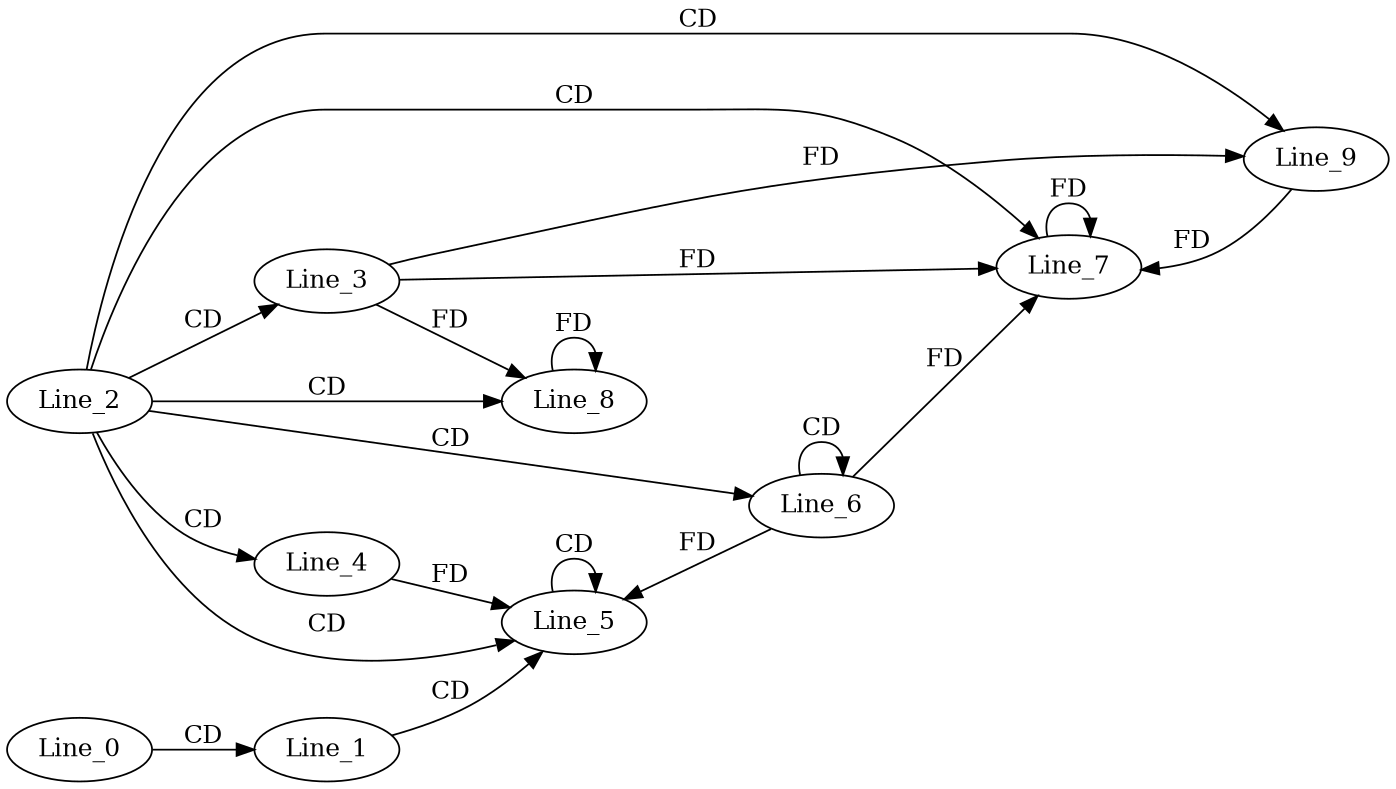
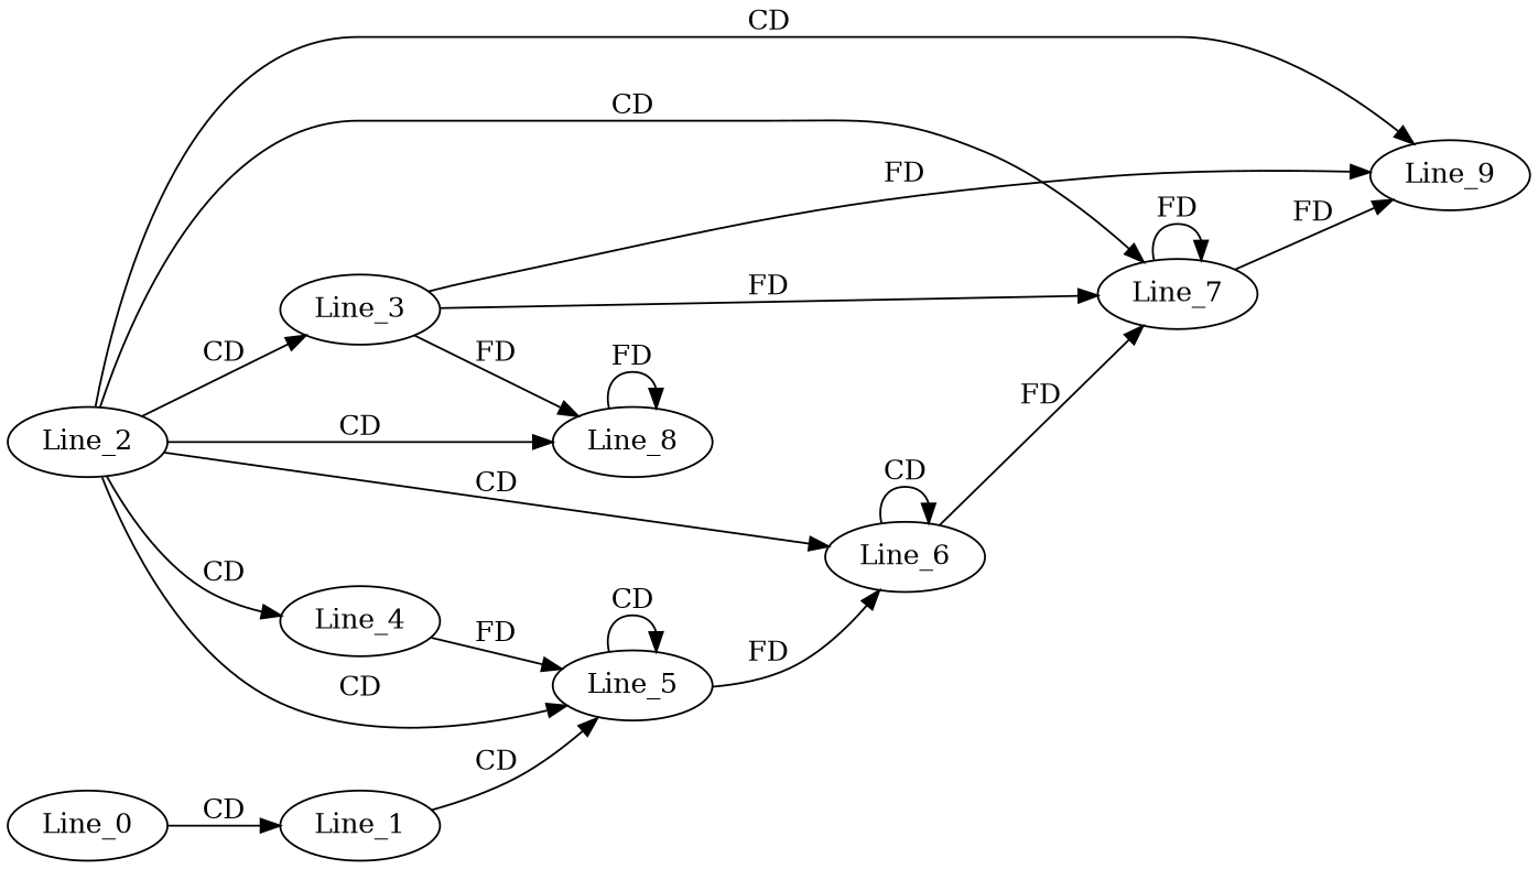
  digraph {
    rankdir=LR
    Line_0
    Line_1
    Line_5
    Line_2
    Line_3
    Line_4
    Line_6
    Line_7
    Line_8
    Line_9
    Line_0 -> Line_1 [label=CD]
    Line_1 -> Line_5 [label=CD]
    Line_5 -> Line_5 [label=CD]
-   Line_6 -> Line_5 [label=FD]
+   Line_5 -> Line_6 [label=FD]
    Line_2 -> Line_5 [label=CD]
    Line_2 -> Line_3 [label=CD]
    Line_2 -> Line_4 [label=CD]
    Line_2 -> Line_6 [label=CD]
    Line_2 -> Line_7 [label=CD]
    Line_2 -> Line_8 [label=CD]
    Line_2 -> Line_9 [label=CD]
    Line_3 -> Line_7 [label=FD]
    Line_3 -> Line_8 [label=FD]
    Line_3 -> Line_9 [label=FD]
    Line_4 -> Line_5 [label=FD]
    Line_6 -> Line_6 [label=CD]
    Line_6 -> Line_7 [label=FD]
    Line_7 -> Line_7 [label=FD]
-   Line_9 -> Line_7 [label=FD]
+   Line_7 -> Line_9 [label=FD]
    Line_8 -> Line_8 [label=FD]
  }
